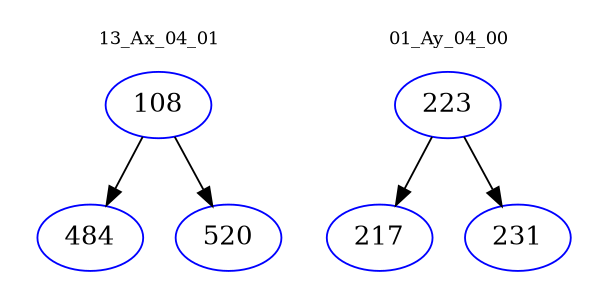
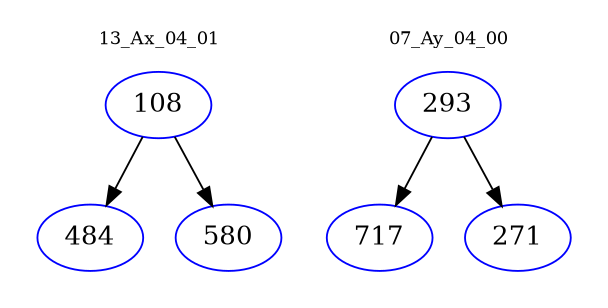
  digraph {
    fontname="DejaVu Serif"
    node [color=blue fontname="DejaVu Serif"]
    edge [color=black fontname="DejaVu Serif"]
    n1 [label=108]
    n2 [label=484]
-   n3 [label=520]
-   n4 [label=223]
-   n5 [label=217]
-   n6 [label=231]
+   n3 [label=580]
+   n4 [label=293]
+   n5 [label=717]
+   n6 [label=271]
    subgraph cluster_1 {
      color=white
      fontsize=10
      label="13_Ax_04_01"
      n1
      n2
      n3
    }
    subgraph cluster_2 {
      color=white
      fontsize=10
-     label="01_Ay_04_00"
+     label="07_Ay_04_00"
      n4
      n5
      n6
    }
    n1 -> n2
    n1 -> n3
    n4 -> n5
    n4 -> n6
  }
